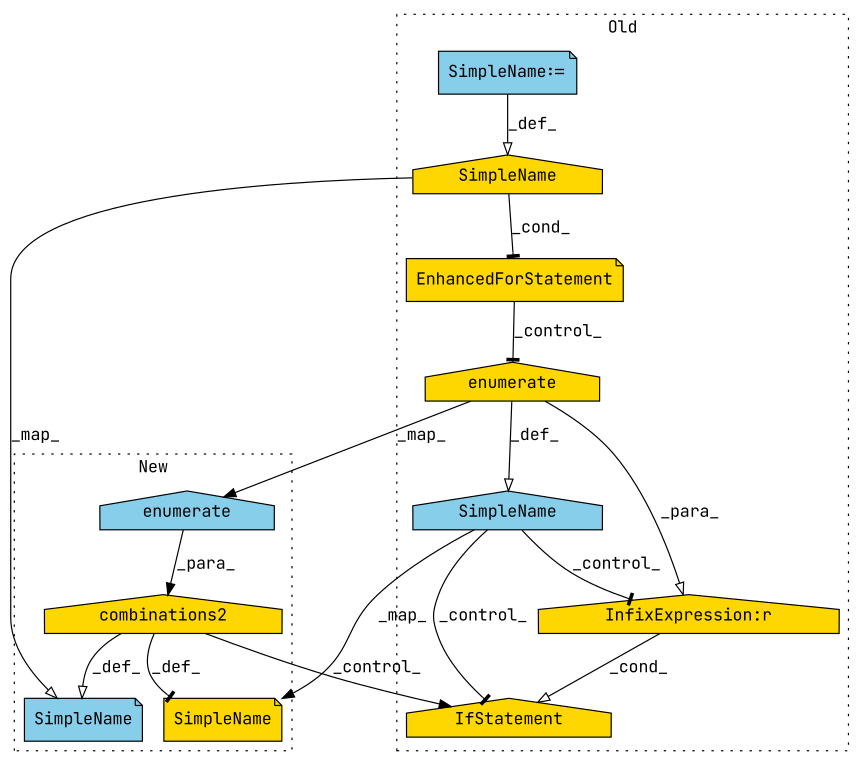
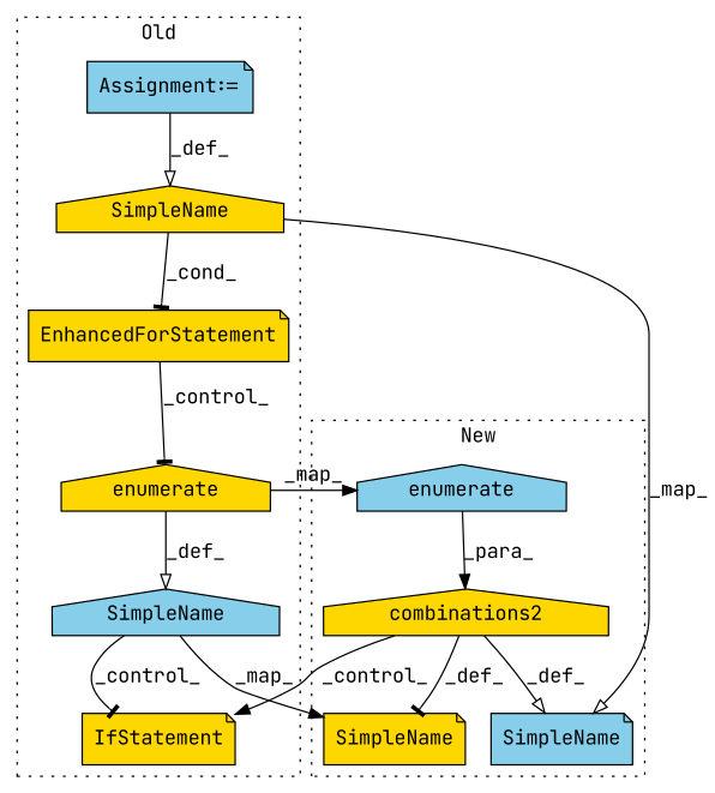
  digraph {
    fontname="JetBrains Mono"
    node [a=42 fillcolor=gold fontname="JetBrains Mono" l=2 s="1145,1246" shape=house style=filled]
    edge [arrowhead=onormal fontname="JetBrains Mono"]
    n1 [a=70 l="69,2" label=EnhancedForStatement shape=note]
    n2 [label=SimpleName s=1218]
-   n3 [a=27 l=3 label="InfixExpression:r" s=1384]
    n4 [fillcolor=skyblue label=SimpleName s=1337]
-   n5 [a=25 l="4,2" label=IfStatement s="1379,1388"]
-   n6 [a=7 fillcolor=skyblue l="69,2" label="SimpleName:=" shape=note]
+   n5 [a=25 l="4,2" label=IfStatement s="1379,1388" shape=note]
+   n6 [a=7 fillcolor=skyblue l="69,2" label="Assignment:=" shape=note]
    n7 [a=32 l="10,1" label=enumerate s="1342,1364"]
    n8 [a=32 l="14,1" label=combinations2 s="1367,1404"]
    n9 [fillcolor=skyblue label=SimpleName s=1337 shape=note]
    n10 [label=SimpleName s=1362 shape=note]
    n11 [a=32 fillcolor=skyblue l="10,1" label=enumerate s="1381,1403"]
    subgraph cluster_1 {
      label=Old
      style=dotted
      n1
      n2
-     n3
      n4
      n5
      n6
      n7
    }
    subgraph cluster_2 {
      label=New
      style=dotted
      n8
      n9
      n10
      n11
    }
    n1 -> n7 [arrowhead=tee label=_control_]
    n2 -> n1 [arrowhead=tee label=_cond_]
    n2 -> n9 [label=_map_]
-   n3 -> n5 [label=_cond_]
-   n4 -> n3 [arrowhead=tee label=_control_]
    n4 -> n5 [arrowhead=tee label=_control_]
    n4 -> n10 [arrowhead=normal label=_map_]
    n6 -> n2 [label=_def_]
-   n7 -> n3 [label=_para_]
    n7 -> n4 [label=_def_]
    n7 -> n11 [arrowhead=normal label=_map_]
    n8 -> n5 [arrowhead=normal label=_control_]
    n8 -> n9 [label=_def_]
    n8 -> n10 [arrowhead=tee label=_def_]
    n11 -> n8 [arrowhead=normal label=_para_]
  }
